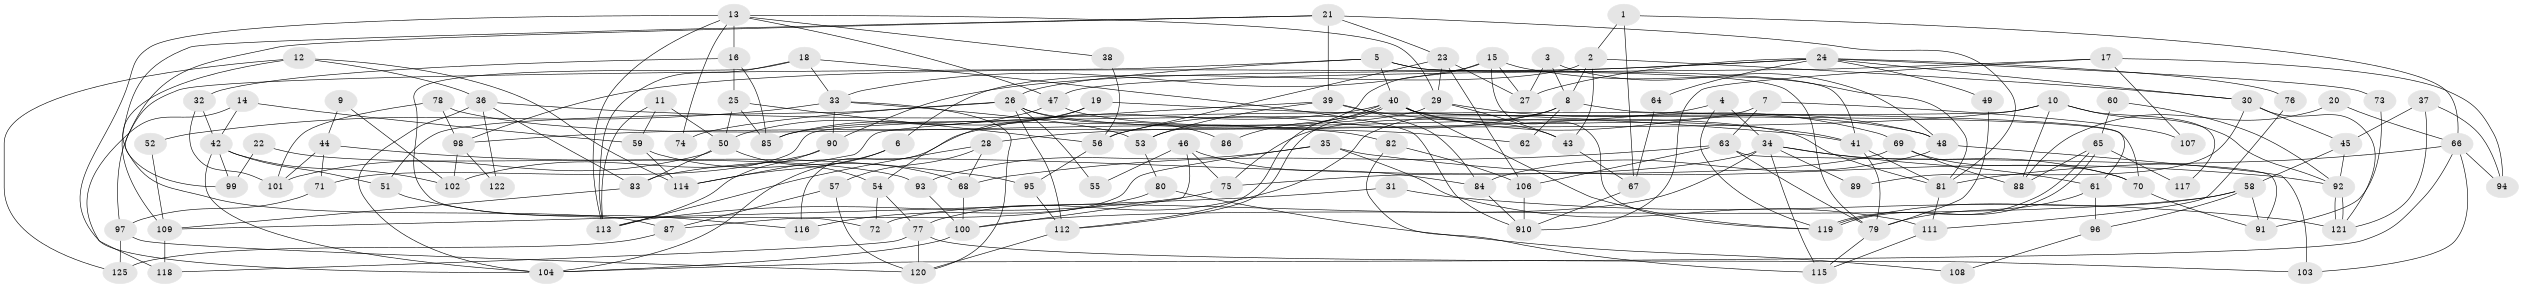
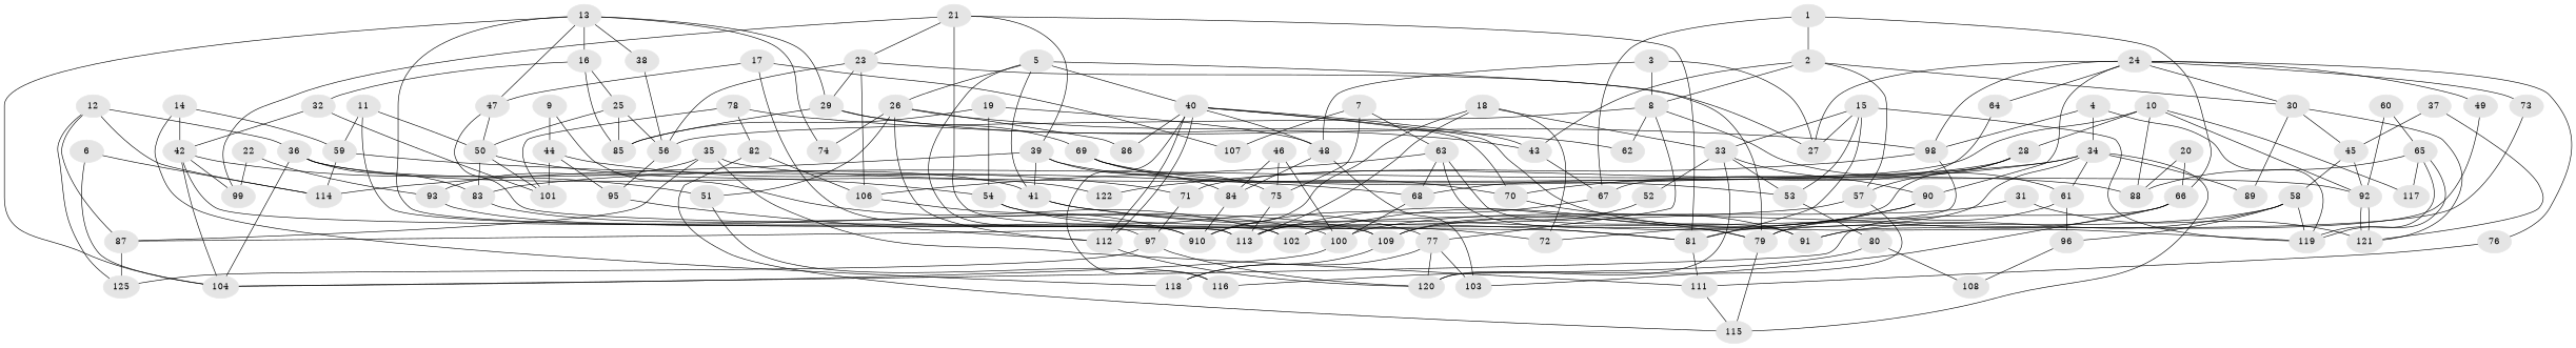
  graph {
    node [color=gray90 style=filled]
    1
    2
    66
    67
    8
    30
    43
    57
    104
    81
-   94
    103
    n13 [label=910]
    56
    61
    62
    77
    45
    89
    121
    87
    120
    3
    27
    48
    84
    4
    34
    98
    119
    72
    70
    83
    115
    102
    122
    5
    26
    40
    41
    79
    97
    74
    51
-   55
    86
    112
    116
    n49 [label=125]
    6
    114
    7
    63
    75
    107
    106
    68
    91
    113
    95
    96
    118
    9
    44
    71
    101
    10
    28
    88
    92
    117
    11
    50
    59
    54
    12
    36
    13
    16
    29
    38
    47
    25
    32
    85
    69
    14
    42
    99
    15
    33
    53
    90
    52
    80
    111
    17
    18
    19
    20
    21
    23
    39
    109
    22
    93
    100
    24
    49
    64
    73
    76
    58
    31
    35
    37
    46
    108
    60
    65
    78
    82
    1 -- 2
    1 -- 66
    1 -- 67
    2 -- 8
    2 -- 30
    2 -- 43
-   2 -- 6
+   2 -- 57
    66 -- 104
    66 -- 81
-   66 -- 94
    66 -- 103
    67 -- n13
    8 -- 56
    8 -- 61
    8 -- 62
    8 -- 77
    30 -- 45
    30 -- 89
    30 -- 121
    43 -- 67
    57 -- 87
    57 -- 120
    81 -- 111
    56 -- 95
    61 -- 79
    61 -- 96
    77 -- 103
    77 -- 120
    77 -- 118
    45 -- 92
    45 -- 58
    87 -- n49
    3 -- 8
    3 -- 27
    3 -- 48
    48 -- 103
    48 -- 84
    84 -- n13
    4 -- 34
    4 -- 98
    4 -- 119
    34 -- 61
    34 -- 89
    34 -- 72
    34 -- 70
    34 -- 83
    34 -- 115
    98 -- 102
    98 -- 122
    70 -- 91
    83 -- 109
    5 -- 26
    5 -- 40
    5 -- 41
    5 -- 79
    5 -- 97
    26 -- 62
    26 -- 74
    26 -- 51
-   26 -- 55
    26 -- 86
    26 -- 112
    40 -- 43
    40 -- 48
    40 -- 119
    40 -- 70
    40 -- 86
    40 -- 112
    40 -- 112
    40 -- 116
    41 -- 81
    41 -- 79
    79 -- 115
    97 -- 120
    97 -- n49
    51 -- 116
    112 -- 120
    6 -- 104
    6 -- 114
    7 -- 63
    7 -- 75
    7 -- 107
    63 -- 79
    63 -- 106
    63 -- 68
    63 -- 91
    75 -- 113
    106 -- n13
    68 -- 100
    95 -- 112
    96 -- 108
    9 -- 102
    9 -- 44
    44 -- 95
    44 -- 71
    44 -- 101
    71 -- 97
    10 -- 71
    10 -- 28
    10 -- 88
    10 -- 92
    10 -- 117
    28 -- 57
    28 -- 68
    28 -- 113
    92 -- 121
    92 -- 121
    11 -- 113
    11 -- 50
    11 -- 59
    50 -- 83
    50 -- 101
    50 -- 54
    59 -- 114
    59 -- 68
    54 -- 77
    54 -- 72
    12 -- 87
    12 -- n49
    12 -- 114
    12 -- 36
    36 -- 104
    36 -- 83
    36 -- 122
    36 -- 41
    13 -- 104
    13 -- 74
    13 -- 113
    13 -- 16
    13 -- 29
    13 -- 38
    13 -- 47
    16 -- 25
    16 -- 32
    16 -- 85
    29 -- 43
    29 -- 85
    29 -- 69
    38 -- 56
    47 -- 81
    47 -- 50
    25 -- 56
    25 -- 50
    25 -- 85
    32 -- 101
    32 -- 42
    69 -- 70
    69 -- 75
    69 -- 88
    14 -- 118
    14 -- 59
    14 -- 42
    42 -- 104
    42 -- 102
    42 -- 51
    42 -- 99
    15 -- 81
    15 -- 27
    15 -- 119
    15 -- 33
    15 -- 53
    33 -- 120
    33 -- 53
    33 -- 90
    33 -- 52
    53 -- 80
    90 -- 102
    90 -- 113
    52 -- 109
    80 -- 116
    80 -- 108
    111 -- 115
-   17 -- 94
    17 -- n13
    17 -- 107
    17 -- 47
    18 -- n13
    18 -- 72
    18 -- 113
    18 -- 33
    19 -- 48
    19 -- 54
    19 -- 85
    20 -- 66
    20 -- 88
    21 -- 81
    21 -- 99
    21 -- 23
    21 -- 39
    21 -- 109
    23 -- 56
    23 -- 27
    23 -- 106
    23 -- 29
    39 -- 84
    39 -- 41
    39 -- 114
    39 -- 53
    109 -- 118
    22 -- 99
    22 -- 93
    93 -- 100
    100 -- 104
    24 -- 30
    24 -- 27
    24 -- 98
    24 -- 90
    24 -- 49
    24 -- 64
    24 -- 73
    24 -- 76
    49 -- 79
    64 -- 67
    73 -- 91
    76 -- 111
    58 -- 119
    58 -- 91
    58 -- 96
    58 -- 100
    31 -- 121
    31 -- 109
    35 -- 87
    35 -- 92
    35 -- 111
    35 -- 93
-   37 -- 94
    37 -- 45
    37 -- 121
    46 -- 84
-   46 -- 55
    46 -- 75
    46 -- 100
    60 -- 92
    60 -- 65
    65 -- 119
    65 -- 119
    65 -- 88
    65 -- 117
    78 -- 98
    78 -- 101
    78 -- 82
    82 -- 115
    82 -- 106
  }
